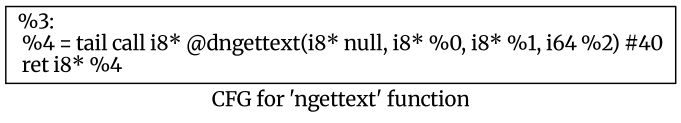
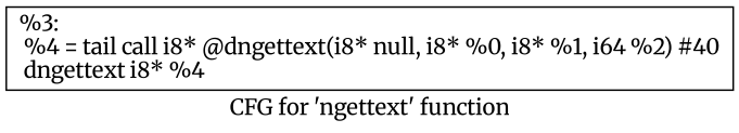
  digraph {
    label="CFG for 'ngettext' function"
    fontname=Merriweather
-   n1 [label="{%3:\l  %4 = tail call i8* @dngettext(i8* null, i8* %0, i8* %1, i64 %2) #40\l  ret i8* %4\l}" shape=record fontname=Merriweather]
+   n1 [label="{%3:\l  %4 = tail call i8* @dngettext(i8* null, i8* %0, i8* %1, i64 %2) #40\l  dngettext i8* %4\l}" shape=record fontname=Merriweather]
  }
